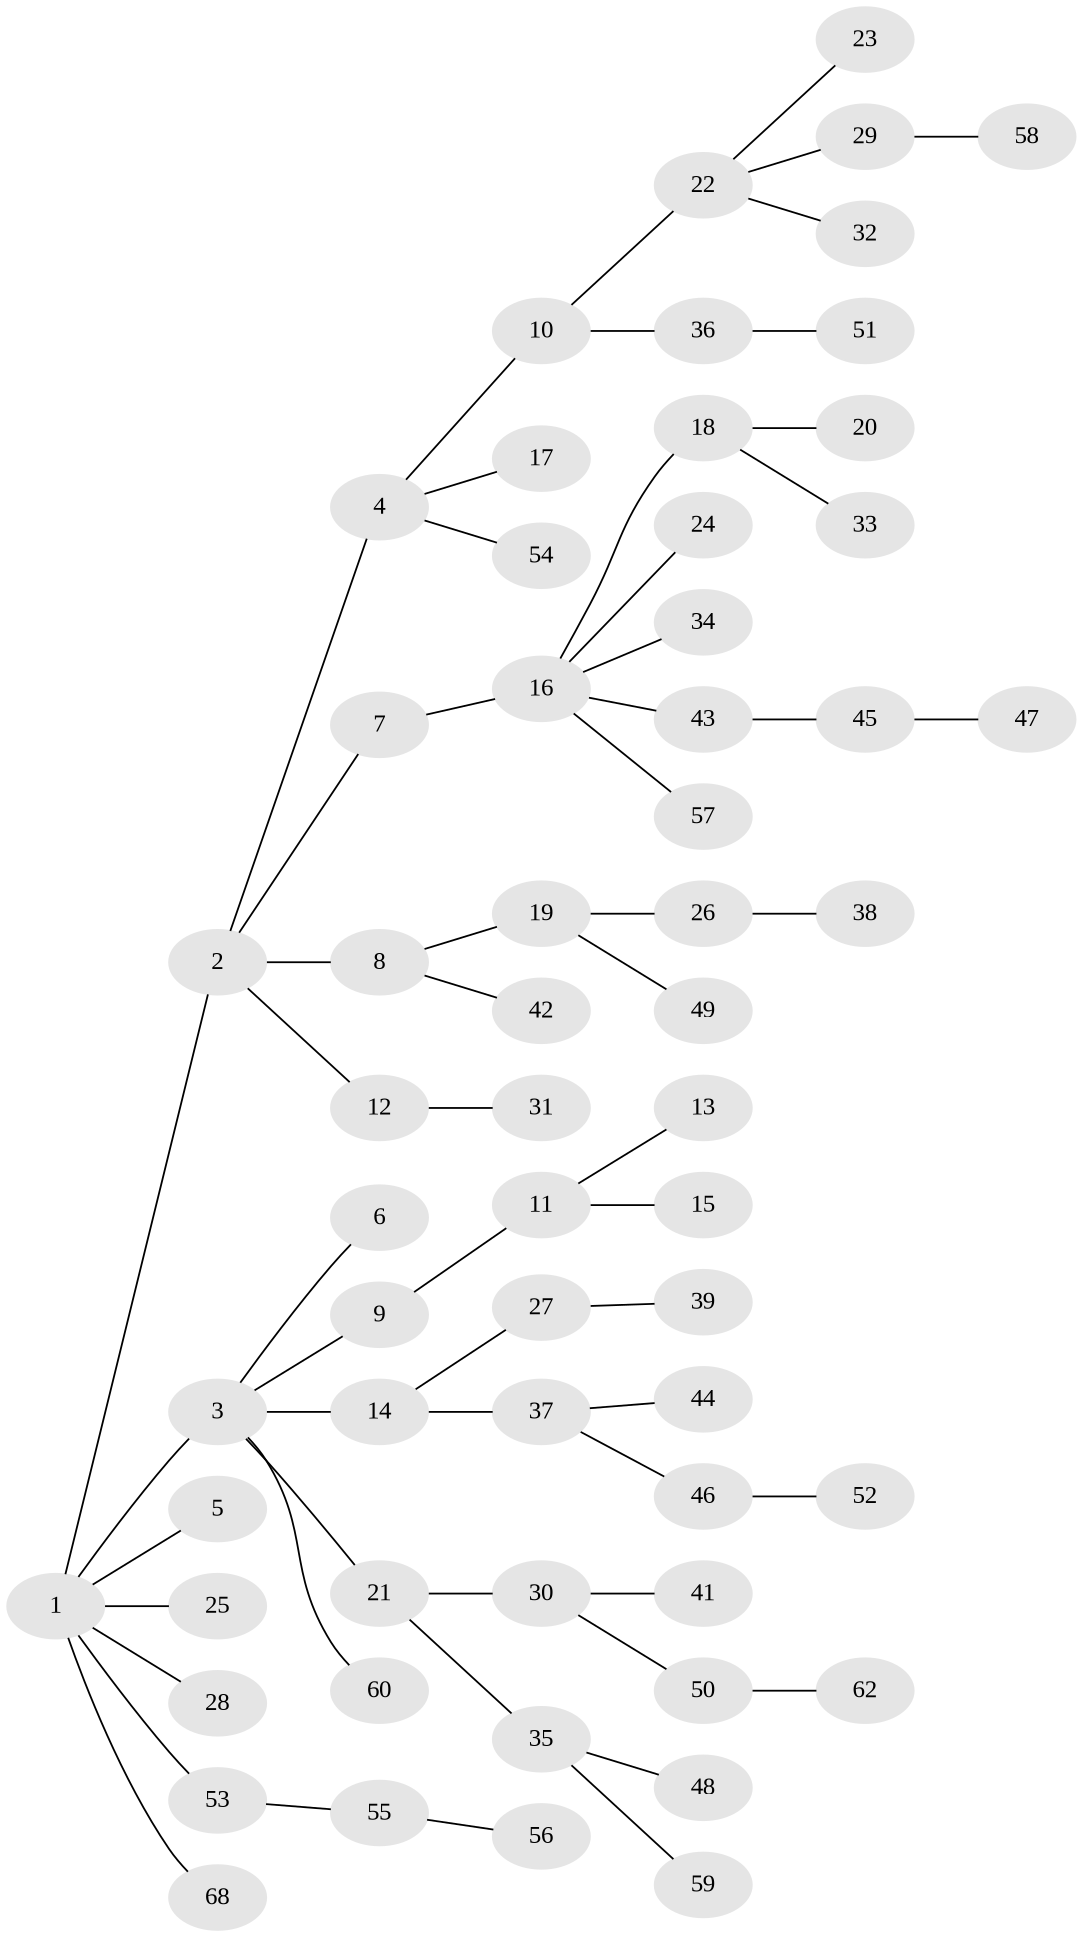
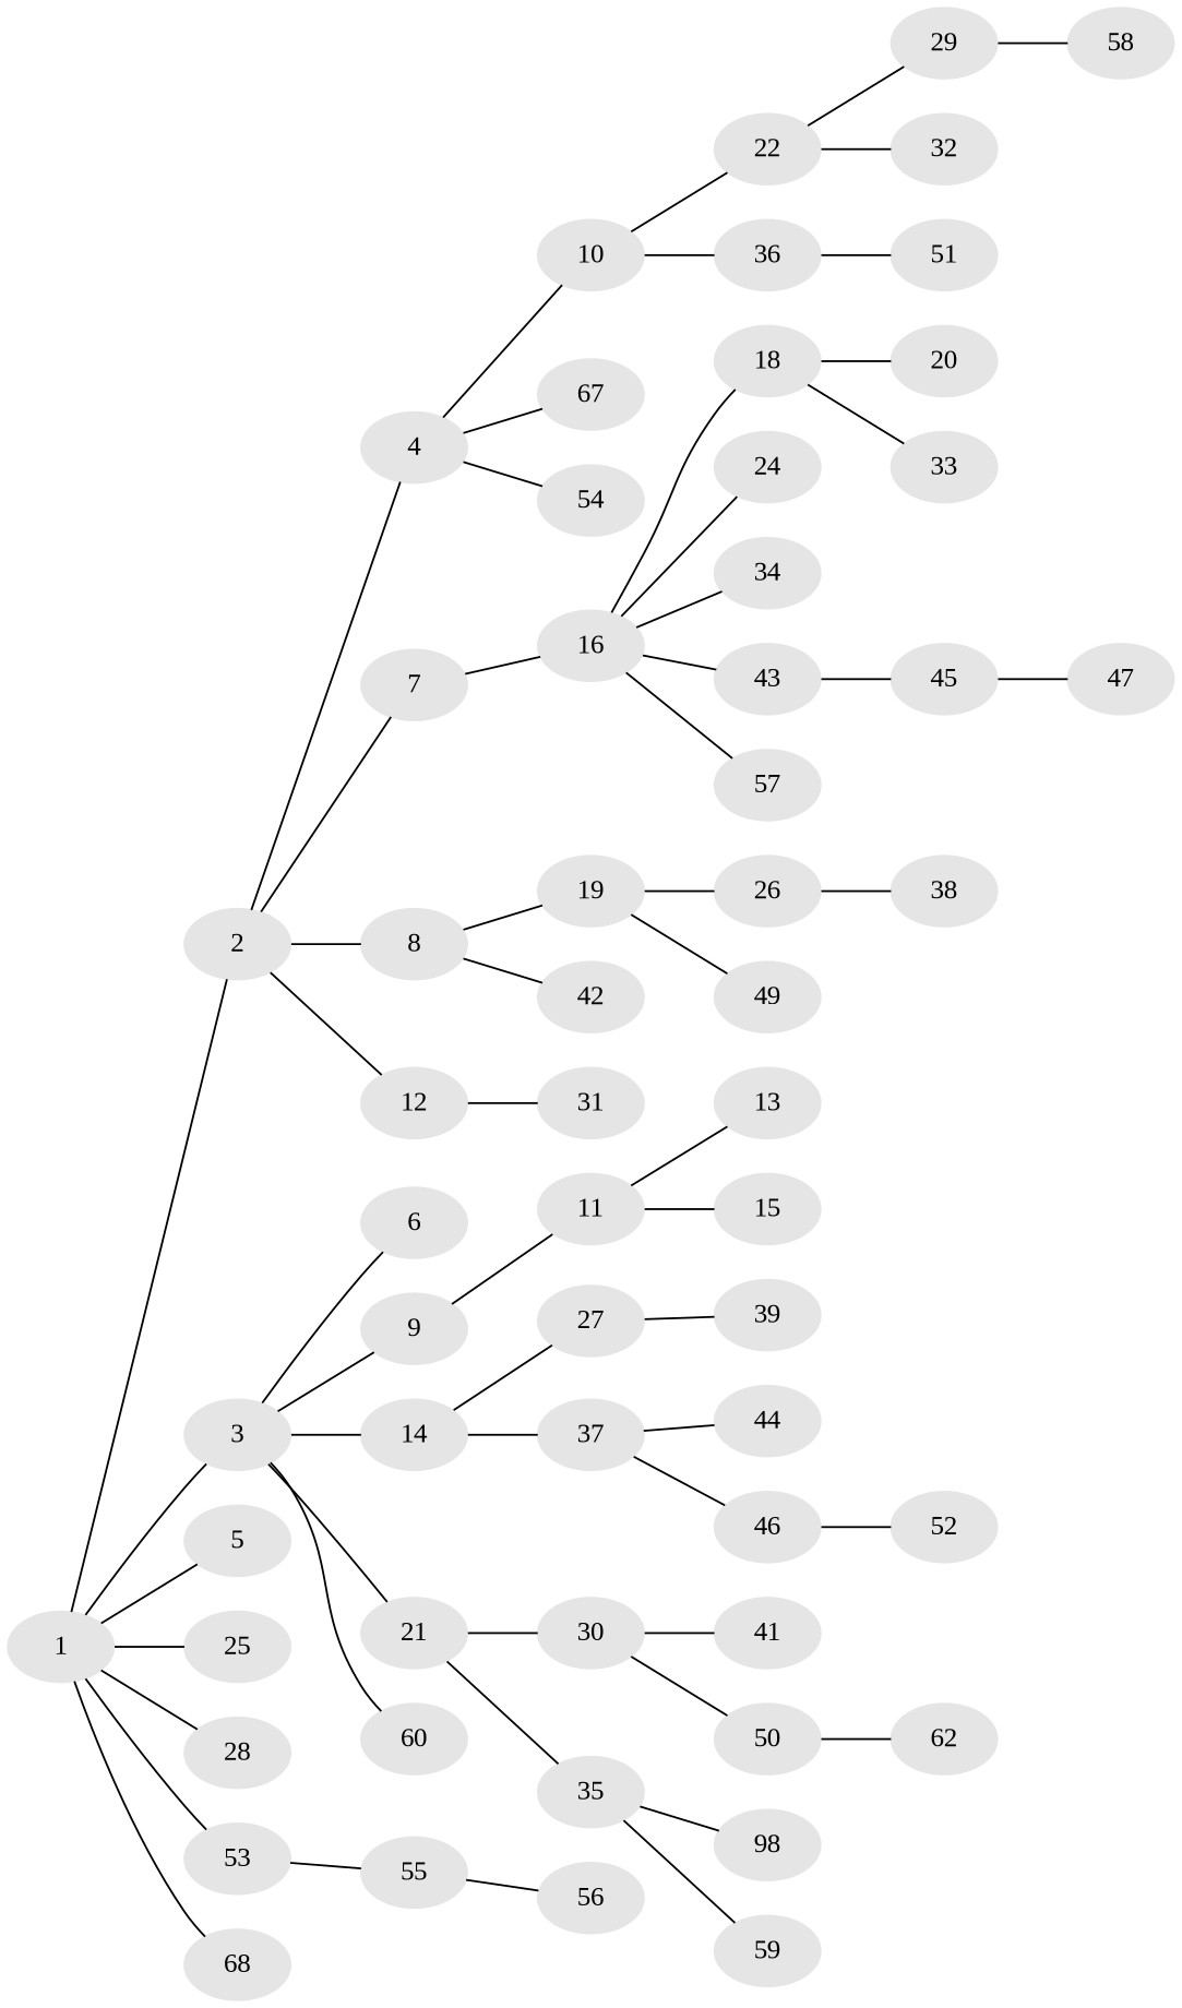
  graph {
    fontname="Liberation Serif"
    rankdir=LR
    node [color=gray90 fontname="Liberation Serif" style=filled]
    edge [fontname="Liberation Serif"]
    1
    2
    3
    5
    25
    28
    53
    n8 [label=68]
    4
    7
    8
    12
    6
    9
    14
    21
    60
    55
    10
-   17
+   17 [label=67]
    54
    16
    19
    42
    31
    11
    27
    37
    30
    35
    22
    36
    18
    24
    34
    43
    57
    26
    49
    13
    15
-   23
    29
    32
    51
    39
    44
    46
    20
    33
    45
    38
    41
    50
-   48
+   48 [label=98]
    59
    58
    62
    52
    47
    56
    1 -- 2
    1 -- 3
    1 -- 5
    1 -- 25
    1 -- 28
    1 -- 53
    1 -- n8
    2 -- 4
    2 -- 7
    2 -- 8
    2 -- 12
    3 -- 6
    3 -- 9
    3 -- 14
    3 -- 21
    3 -- 60
    53 -- 55
    4 -- 10
    4 -- 17
    4 -- 54
    7 -- 16
    8 -- 19
    8 -- 42
    12 -- 31
    9 -- 11
    14 -- 27
    14 -- 37
    21 -- 30
    21 -- 35
    55 -- 56
    10 -- 22
    10 -- 36
    16 -- 18
    16 -- 24
    16 -- 34
    16 -- 43
    16 -- 57
    19 -- 26
    19 -- 49
    11 -- 13
    11 -- 15
    27 -- 39
    37 -- 44
    37 -- 46
    30 -- 41
    30 -- 50
    35 -- 48
    35 -- 59
-   22 -- 23
    22 -- 29
    22 -- 32
    36 -- 51
    18 -- 20
    18 -- 33
    43 -- 45
    26 -- 38
    29 -- 58
    46 -- 52
    45 -- 47
    50 -- 62
  }
